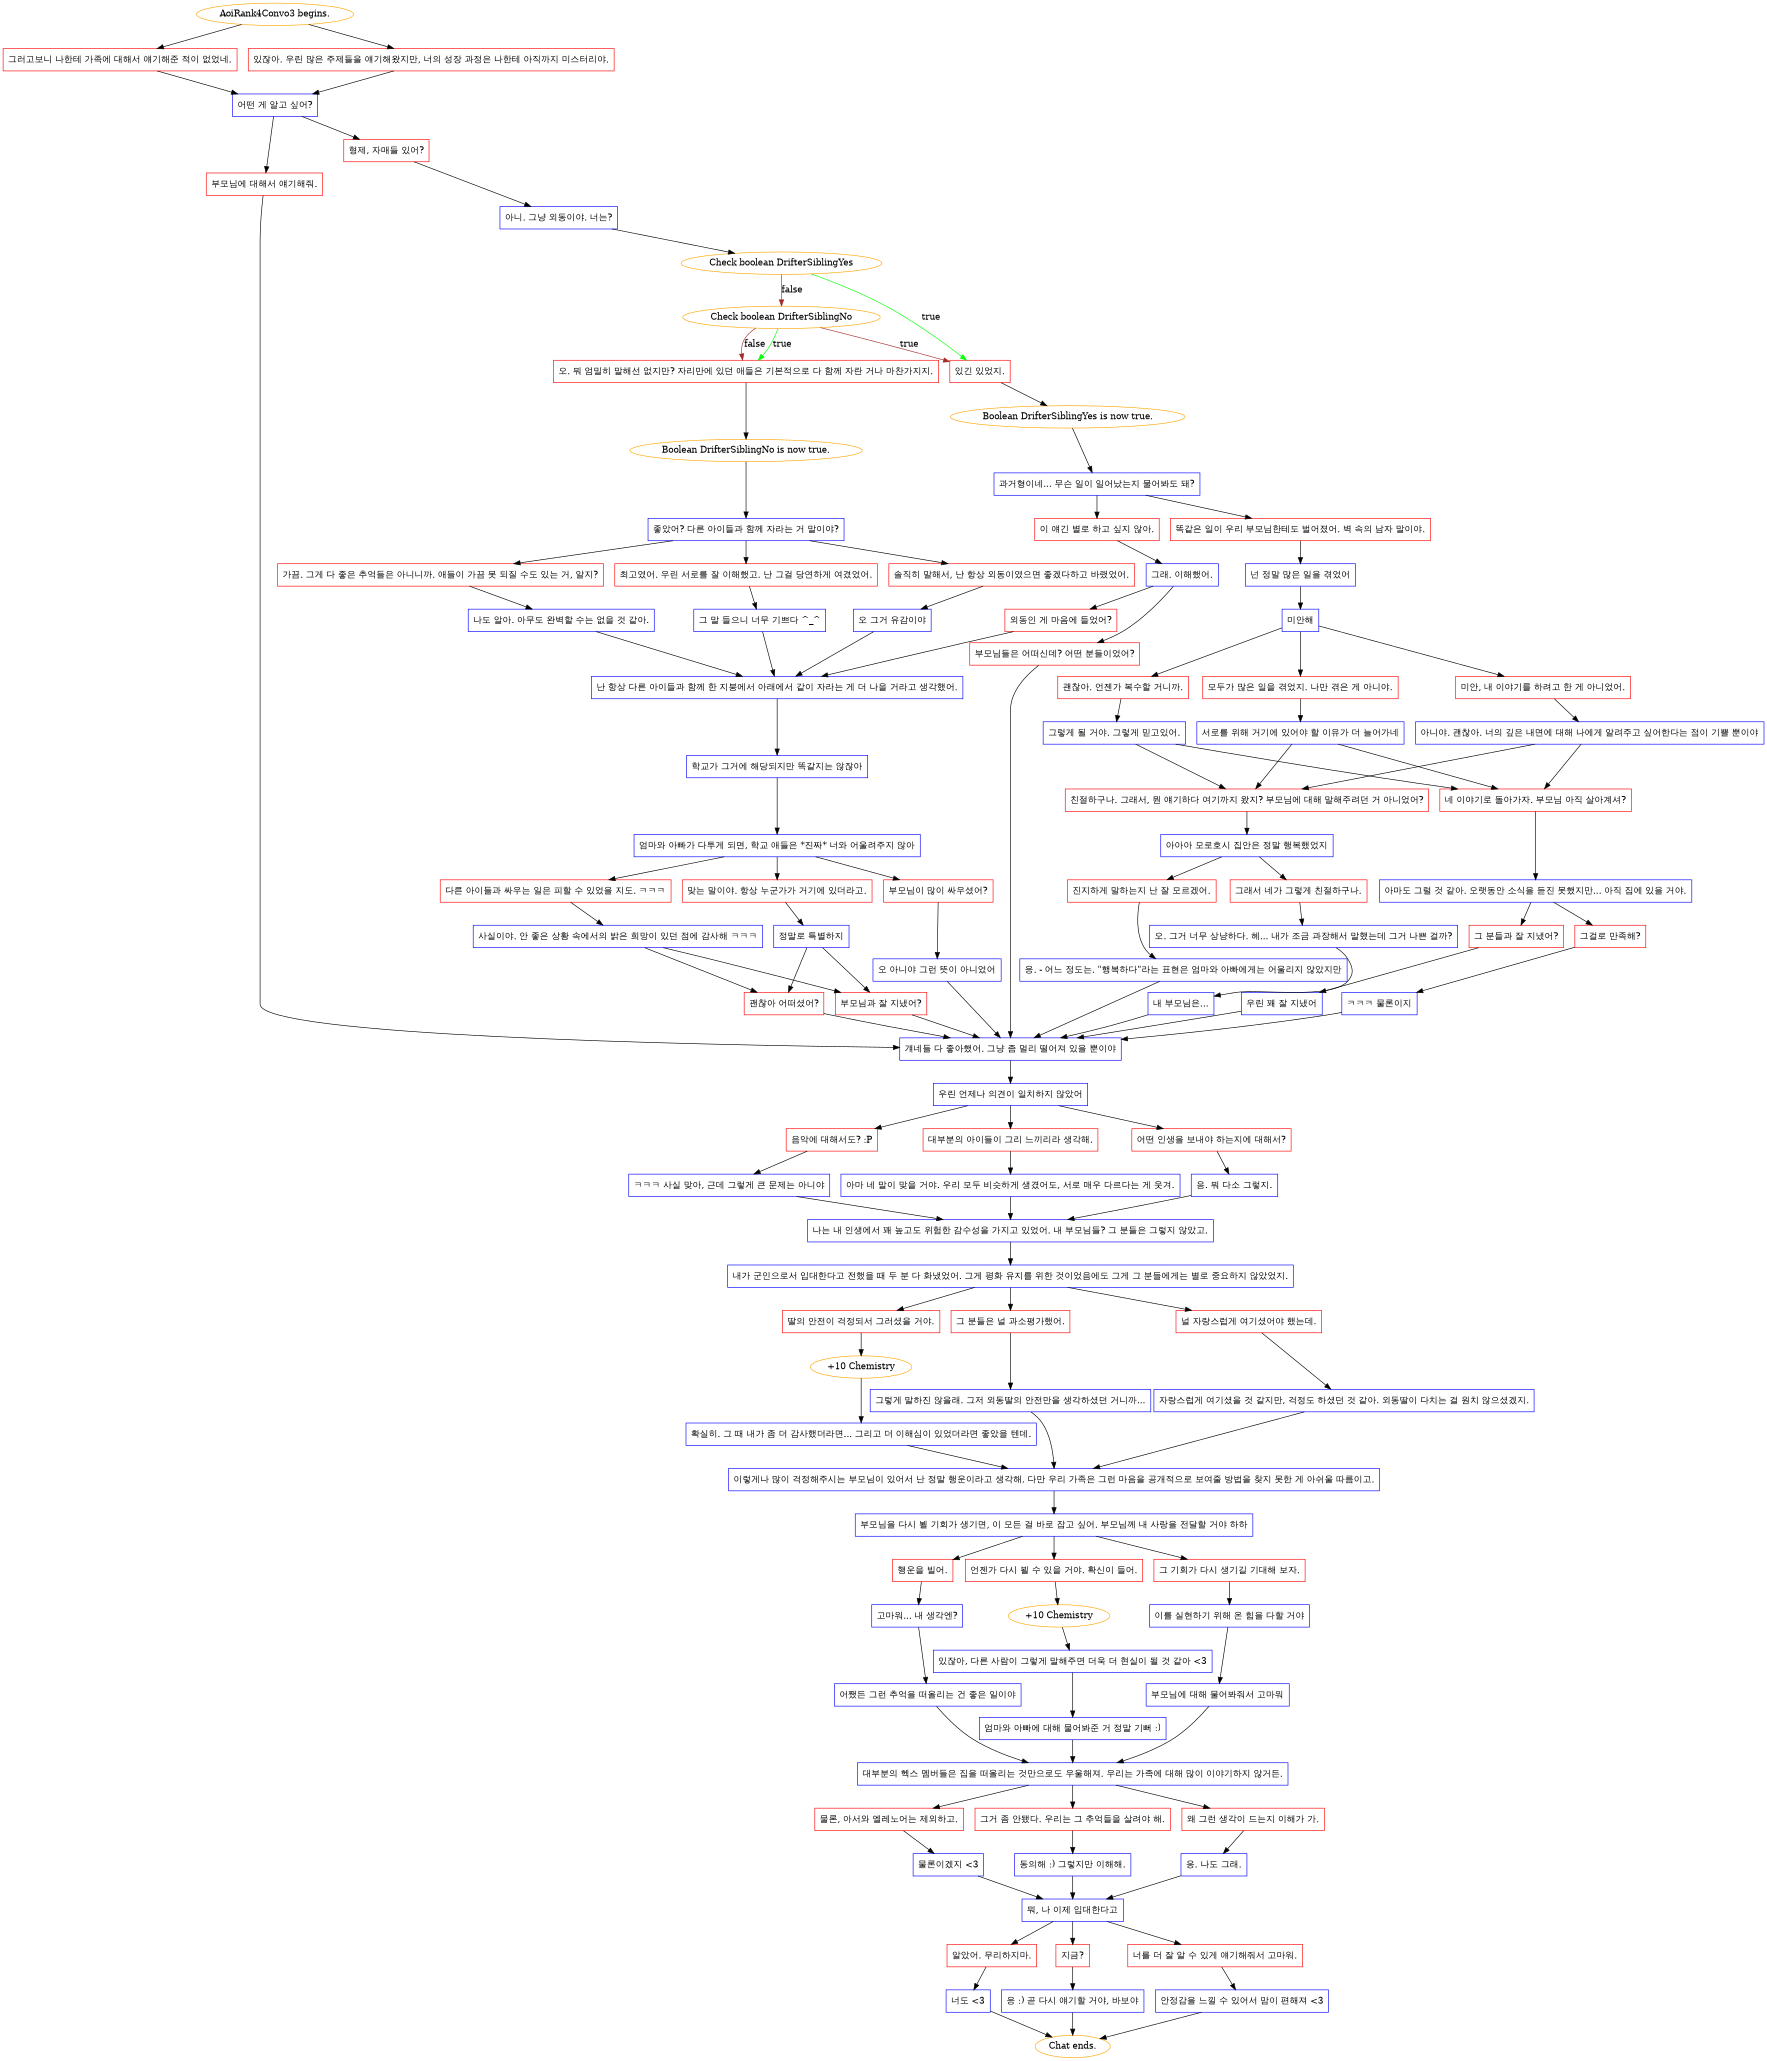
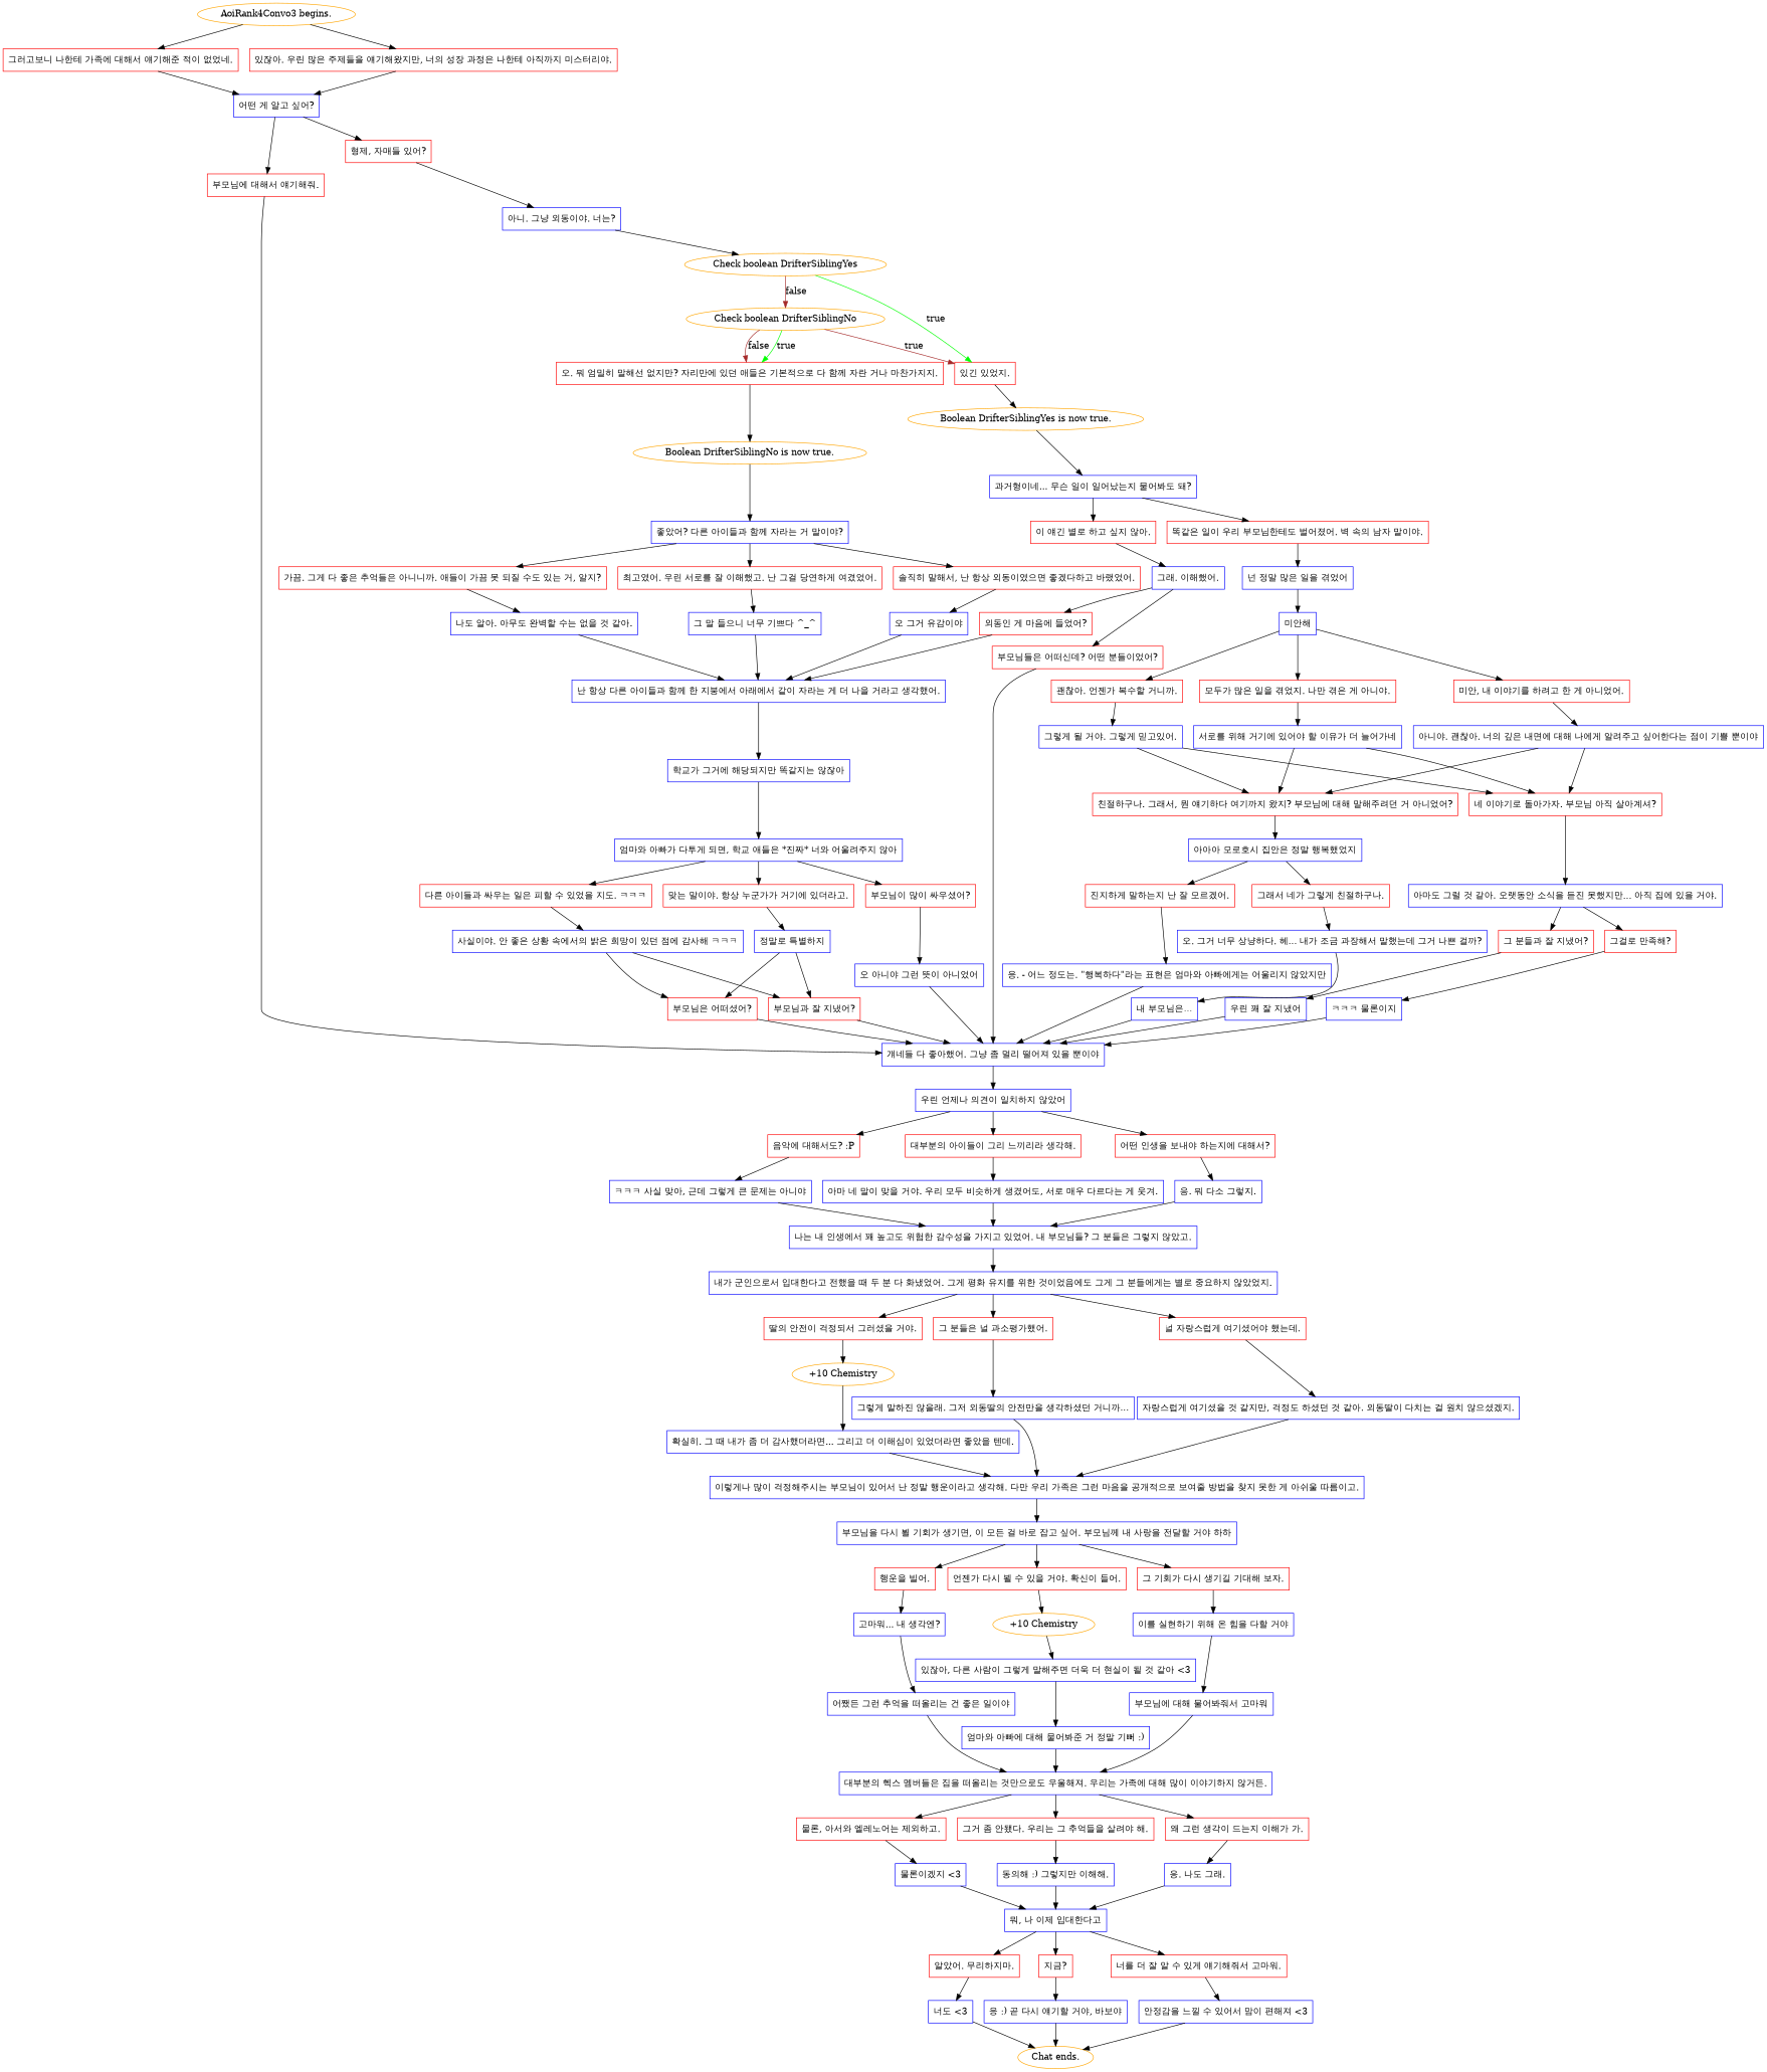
  digraph {
    node [color=blue shape=box]
    "AoiRank4Convo3 begins." [color=orange shape=""]
    n2 [color=red label="그러고보니 나한테 가족에 대해서 얘기해준 적이 없었네."]
    n3 [color=red label="있잖아. 우린 많은 주제들을 얘기해왔지만, 너의 성장 과정은 나한테 아직까지 미스터리야."]
    n4 [label="어떤 게 알고 싶어?"]
    n5 [color=red label="부모님에 대해서 얘기해줘."]
    n6 [color=red label="형제, 자매들 있어?"]
    n7 [label="걔네들 다 좋아했어. 그냥 좀 멀리 떨어져 있을 뿐이야"]
    n8 [label="아니. 그냥 외동이야. 너는?"]
    n9 [label="우린 언제나 의견이 일치하지 않았어"]
    n10 [color=orange label="Check boolean DrifterSiblingYes" shape=""]
    n11 [color=red label="음악에 대해서도? :P"]
    n12 [color=red label="대부분의 아이들이 그리 느끼리라 생각해."]
    n13 [color=red label="어떤 인생을 보내야 하는지에 대해서?"]
    n14 [color=red label="있긴 있었지."]
    n15 [color=orange label="Check boolean DrifterSiblingNo" shape=""]
    n16 [label="ㅋㅋㅋ 사실 맞아, 근데 그렇게 큰 문제는 아니야"]
    n17 [label="아마 네 말이 맞을 거야. 우리 모두 비슷하게 생겼어도, 서로 매우 다르다는 게 웃겨."]
    n18 [label="응. 뭐 다소 그렇지."]
    n19 [color=orange label="Boolean DrifterSiblingYes is now true." shape=""]
    n20 [color=red label="오. 뭐 엄밀히 말해선 없지만? 자리만에 있던 애들은 기본적으로 다 함께 자란 거나 마찬가지지."]
    n21 [label="나는 내 인생에서 꽤 높고도 위험한 감수성을 가지고 있었어. 내 부모님들? 그 분들은 그렇지 않았고."]
    n22 [label="과거형이네... 무슨 일이 일어났는지 물어봐도 돼?"]
    n23 [color=orange label="Boolean DrifterSiblingNo is now true." shape=""]
    n24 [label="내가 군인으로서 입대한다고 전했을 때 두 분 다 화냈었어. 그게 평화 유지를 위한 것이었음에도 그게 그 분들에게는 별로 중요하지 않았었지."]
    n25 [color=red label="똑같은 일이 우리 부모님한테도 벌어졌어. 벽 속의 남자 말이야."]
    n26 [color=red label="이 얘긴 별로 하고 싶지 않아."]
    n27 [label="좋았어? 다른 아이들과 함께 자라는 거 말이야?"]
    n28 [color=red label="딸의 안전이 걱정되서 그러셨을 거야."]
    n29 [color=red label="그 분들은 널 과소평가했어."]
    n30 [color=red label="널 자랑스럽게 여기셨어야 했는데."]
    n31 [label="넌 정말 많은 일을 겪었어"]
    n32 [label="그래. 이해했어."]
    n33 [color=red label="가끔. 그게 다 좋은 추억들은 아니니까. 애들이 가끔 못 되질 수도 있는 거, 알지?"]
    n34 [color=red label="최고였어. 우린 서로를 잘 이해했고. 난 그걸 당연하게 여겼었어."]
    n35 [color=red label="솔직히 말해서, 난 항상 외동이였으면 좋겠다하고 바랬었어."]
    n36 [color=orange label="+10 Chemistry" shape=""]
    n37 [label="그렇게 말하진 않을래. 그저 외동딸의 안전만을 생각하셨던 거니까..."]
    n38 [label="자랑스럽게 여기셨을 것 같지만, 걱정도 하셨던 것 같아. 외동딸이 다치는 걸 원치 않으셨겠지."]
    n39 [label="미안해"]
    n40 [color=red label="외동인 게 마음에 들었어?"]
    n41 [color=red label="부모님들은 어떠신데? 어떤 분들이었어?"]
    n42 [label="나도 알아. 아무도 완벽할 수는 없을 것 같아."]
    n43 [label="그 말 들으니 너무 기쁘다 ^_^"]
    n44 [label="오 그거 유감이야"]
    n45 [label="확실히. 그 때 내가 좀 더 감사했더라면... 그리고 더 이해심이 있었더라면 좋았을 텐데."]
    n46 [label="이렇게나 많이 걱정해주시는 부모님이 있어서 난 정말 행운이라고 생각해. 다만 우리 가족은 그런 마음을 공개적으로 보여줄 방법을 찾지 못한 게 아쉬울 따름이고."]
    n47 [color=red label="미안, 내 이야기를 하려고 한 게 아니었어."]
    n48 [color=red label="괜찮아. 언젠가 복수할 거니까."]
    n49 [color=red label="모두가 많은 일을 겪었지. 나만 겪은 게 아니야."]
    n50 [label="난 항상 다른 아이들과 함께 한 지붕에서 아래에서 같이 자라는 게 더 나을 거라고 생각했어."]
    n51 [label="부모님을 다시 뵐 기회가 생기면, 이 모든 걸 바로 잡고 싶어. 부모님께 내 사랑을 전달할 거야 하하"]
    n52 [label="아니야. 괜찮아. 너의 깊은 내면에 대해 나에게 알려주고 싶어한다는 점이 기쁠 뿐이야"]
    n53 [label="그렇게 될 거야. 그렇게 믿고있어."]
    n54 [label="서로를 위해 거기에 있어야 할 이유가 더 늘어가네"]
    n55 [label="학교가 그거에 해당되지만 똑같지는 않잖아"]
    n56 [color=red label="행운을 빌어."]
    n57 [color=red label="언젠가 다시 뵐 수 있을 거야. 확신이 들어."]
    n58 [color=red label="그 기회가 다시 생기길 기대해 보자."]
    n59 [color=red label="네 이야기로 돌아가자. 부모님 아직 살아계셔?"]
    n60 [color=red label="친절하구나. 그래서, 뭔 얘기하다 여기까지 왔지? 부모님에 대해 말해주려던 거 아니었어?"]
    n61 [label="엄마와 아빠가 다투게 되면, 학교 애들은 *진짜* 너와 어울려주지 않아"]
    n62 [label="고마워... 내 생각엔?"]
    n63 [color=orange label="+10 Chemistry" shape=""]
    n64 [label="이를 실현하기 위해 온 힘을 다할 거야"]
    n65 [label="아마도 그럴 것 같아. 오랫동안 소식을 듣진 못했지만... 아직 집에 있을 거야."]
    n66 [label="아아아 모로호시 집안은 정말 행복했었지"]
    n67 [color=red label="다른 아이들과 싸우는 일은 피할 수 있었을 지도. ㅋㅋㅋ"]
    n68 [color=red label="부모님이 많이 싸우셨어?"]
    n69 [color=red label="맞는 말이야. 항상 누군가가 거기에 있더라고."]
    n70 [label="어쨌든 그런 추억을 떠올리는 건 좋은 일이야"]
    n71 [label="있잖아, 다른 사람이 그렇게 말해주면 더욱 더 현실이 될 것 같아 <3"]
    n72 [label="부모님에 대해 물어봐줘서 고마워"]
    n73 [color=red label="그걸로 만족해?"]
    n74 [color=red label="그 분들과 잘 지냈어?"]
    n75 [color=red label="진지하게 말하는지 난 잘 모르겠어."]
    n76 [color=red label="그래서 네가 그렇게 친절하구나."]
    n77 [label="사실이야. 안 좋은 상황 속에서의 밝은 희망이 있던 점에 감사해 ㅋㅋㅋ"]
    n78 [label="오 아니야 그런 뜻이 아니었어"]
    n79 [label="정말로 특별하지"]
    n80 [label="대부분의 헥스 멤버들은 집을 떠올리는 것만으로도 우울해져. 우리는 가족에 대해 많이 이야기하지 않거든."]
    n81 [label="엄마와 아빠에 대해 물어봐준 거 정말 기뻐 :)"]
    n82 [label="ㅋㅋㅋ 물론이지"]
    n83 [label="우린 꽤 잘 지냈어"]
    n84 [label="응. - 어느 정도는. \"행복하다\"라는 표현은 엄마와 아빠에게는 어울리지 않았지만"]
    n85 [label="오. 그거 너무 상냥하다. 헤... 내가 조금 과장해서 말했는데 그거 나쁜 걸까?"]
    n86 [color=red label="부모님과 잘 지냈어?"]
-   n87 [color=red label="괜찮아 어떠셨어?"]
+   n87 [color=red label="부모님은 어떠셨어?"]
    n88 [color=red label="물론, 아서와 엘레노어는 제외하고."]
    n89 [color=red label="그거 좀 안됐다. 우리는 그 추억들을 살려야 해."]
    n90 [color=red label="왜 그런 생각이 드는지 이해가 가."]
    n91 [label="내 부모님은..."]
    n92 [label="물론이겠지 <3"]
    n93 [label="동의해 :) 그렇지만 이해해."]
    n94 [label="응. 나도 그래."]
    n95 [label="뭐, 나 이제 입대한다고"]
    n96 [color=red label="알았어. 무리하지마."]
    n97 [color=red label="지금?"]
    n98 [color=red label="너를 더 잘 알 수 있게 얘기해줘서 고마워."]
    n99 [label="너도 <3"]
    n100 [label="응 :) 곧 다시 얘기할 거야, 바보야"]
    n101 [label="안정감을 느낄 수 있어서 맘이 편해져 <3"]
    "Chat ends." [color=orange shape=""]
    "AoiRank4Convo3 begins." -> n2
    "AoiRank4Convo3 begins." -> n3
    n2 -> n4
    n3 -> n4
    n4 -> n5
    n4 -> n6
    n5 -> n7
    n6 -> n8
    n7 -> n9
    n8 -> n10
    n9 -> n11
    n9 -> n12
    n9 -> n13
    n10 -> n14 [color=green label=true]
    n10 -> n15 [color=brown label=false]
    n11 -> n16
    n12 -> n17
    n13 -> n18
    n14 -> n19
    n15 -> n14 [color=brown label=true]
    n15 -> n20 [color=green label=true]
    n15 -> n20 [color=brown label=false]
    n16 -> n21
    n17 -> n21
    n18 -> n21
    n19 -> n22
    n20 -> n23
    n21 -> n24
    n22 -> n25
    n22 -> n26
    n23 -> n27
    n24 -> n28
    n24 -> n29
    n24 -> n30
    n25 -> n31
    n26 -> n32
    n27 -> n33
    n27 -> n34
    n27 -> n35
    n28 -> n36
    n29 -> n37
    n30 -> n38
    n31 -> n39
    n32 -> n40
    n32 -> n41
    n33 -> n42
    n34 -> n43
    n35 -> n44
    n36 -> n45
    n37 -> n46
    n38 -> n46
    n39 -> n47
    n39 -> n48
    n39 -> n49
    n40 -> n50
    n41 -> n7
    n42 -> n50
    n43 -> n50
    n44 -> n50
    n45 -> n46
    n46 -> n51
    n47 -> n52
    n48 -> n53
    n49 -> n54
    n50 -> n55
    n51 -> n56
    n51 -> n57
    n51 -> n58
    n52 -> n59
    n52 -> n60
    n53 -> n59
    n53 -> n60
    n54 -> n59
    n54 -> n60
    n55 -> n61
    n56 -> n62
    n57 -> n63
    n58 -> n64
    n59 -> n65
    n60 -> n66
    n61 -> n67
    n61 -> n68
    n61 -> n69
    n62 -> n70
    n63 -> n71
    n64 -> n72
    n65 -> n73
    n65 -> n74
    n66 -> n75
    n66 -> n76
    n67 -> n77
    n68 -> n78
    n69 -> n79
    n70 -> n80
    n71 -> n81
    n72 -> n80
    n73 -> n82
    n74 -> n83
    n75 -> n84
    n76 -> n85
    n77 -> n86
    n77 -> n87
    n78 -> n7
    n79 -> n86
    n79 -> n87
    n80 -> n88
    n80 -> n89
    n80 -> n90
    n81 -> n80
    n82 -> n7
    n83 -> n7
    n84 -> n7
    n85 -> n91
    n86 -> n7
    n87 -> n7
    n88 -> n92
    n89 -> n93
    n90 -> n94
    n91 -> n7
    n92 -> n95
    n93 -> n95
    n94 -> n95
    n95 -> n96
    n95 -> n97
    n95 -> n98
    n96 -> n99
    n97 -> n100
    n98 -> n101
    n99 -> "Chat ends."
    n100 -> "Chat ends."
    n101 -> "Chat ends."
  }
